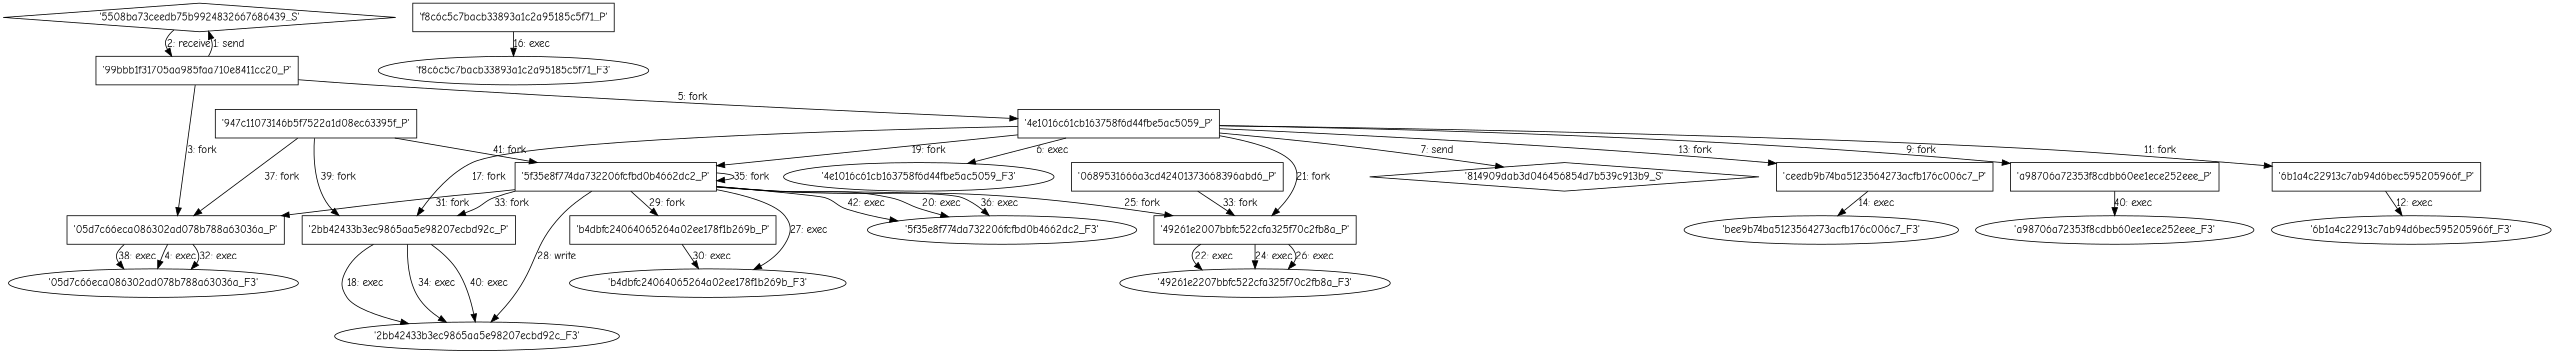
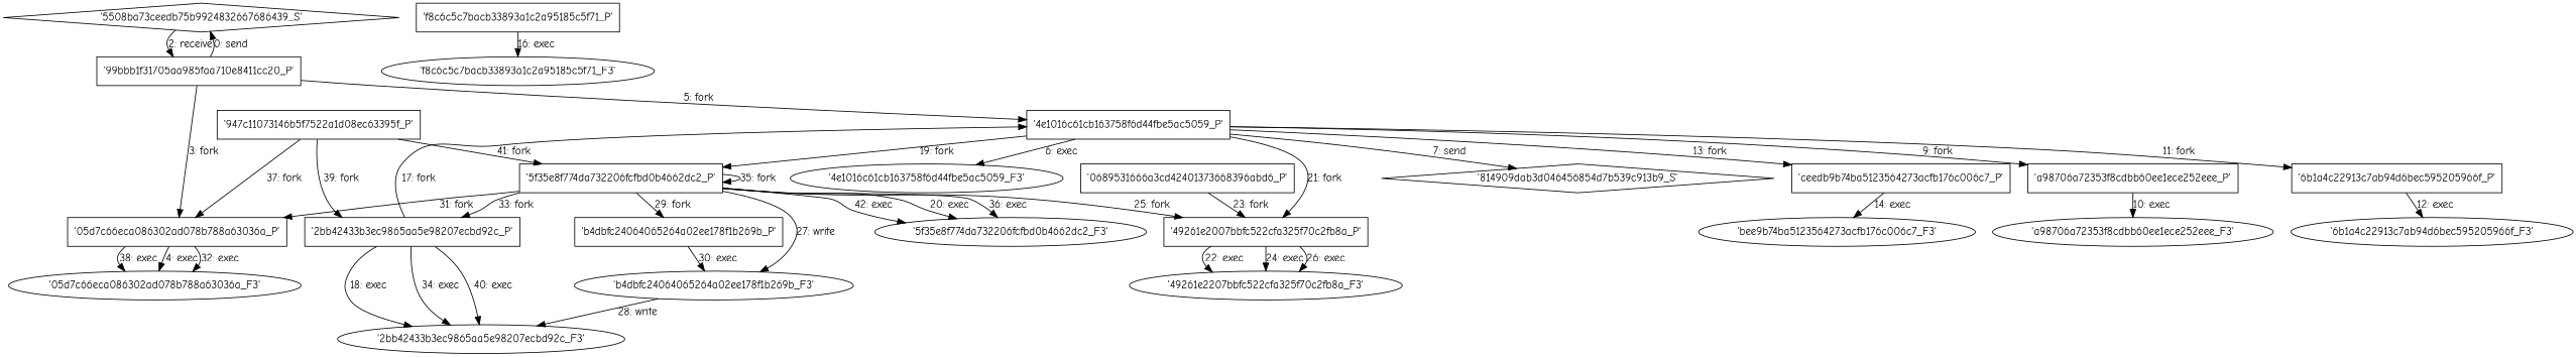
  digraph {
    engine=neato
    fixedsize=false
    fontname="Comic Neue"
    fontsize=10
    nodesep=0.3
    rankdir=TB
    ranksep=0
    splines=true
    node [fontname="Comic Neue" node_type=Process shape=box]
    edge [fontname="Comic Neue"]
    "'5508ba73ceedb75b9924832667686439_S'" [node_type=Socket shape=diamond]
    "'99bbb1f31705aa985faa710e8411cc20_P'"
    "'05d7c66eca086302ad078b788a63036a_P'"
    "'4e1016c61cb163758f6d44fbe5ac5059_P'"
    "'05d7c66eca086302ad078b788a63036a_F3'" [node_type=File shape=ellipse]
    "'4e1016c61cb163758f6d44fbe5ac5059_F3'" [node_type=File shape=ellipse]
    "'814909dab3d046456854d7b539c913b9_S'" [node_type=Socket shape=diamond]
    "'a98706a72353f8cdbb60ee1ece252eee_P'"
    "'6b1a4c22913c7ab94d6bec595205966f_P'"
    n10 [label="'ceedb9b74ba5123564273acfb176c006c7_P'"]
    "'2bb42433b3ec9865aa5e98207ecbd92c_P'"
    "'5f35e8f774da732206fcfbd0b4662dc2_P'"
    n13 [label="'49261e2007bbfc522cfa325f70c2fb8a_P'"]
    "'a98706a72353f8cdbb60ee1ece252eee_F3'" [node_type=File shape=ellipse]
    "'6b1a4c22913c7ab94d6bec595205966f_F3'" [node_type=File shape=ellipse]
    "'bee9b74ba5123564273acfb176c006c7_F3'" [node_type=File shape=ellipse]
    "'f8c6c5c7bacb33893a1c2a95185c5f71_F3'" [node_type=File shape=ellipse]
    "'f8c6c5c7bacb33893a1c2a95185c5f71_P'"
    "'2bb42433b3ec9865aa5e98207ecbd92c_F3'" [node_type=File shape=ellipse]
    "'5f35e8f774da732206fcfbd0b4662dc2_F3'" [node_type=File shape=ellipse]
    "'b4dbfc24064065264a02ee178f1b269b_F3'" [node_type=File shape=ellipse]
    "'b4dbfc24064065264a02ee178f1b269b_P'"
    "'49261e2207bbfc522cfa325f70c2fb8a_F3'" [node_type=File shape=ellipse]
    "'0689531666a3cd42401373668396abd6_P'"
    "'947c11073146b5f7522a1d08ec63395f_P'"
    "'5508ba73ceedb75b9924832667686439_S'" -> "'99bbb1f31705aa985faa710e8411cc20_P'" [label="2: receive"]
-   "'99bbb1f31705aa985faa710e8411cc20_P'" -> "'5508ba73ceedb75b9924832667686439_S'" [label="1: send"]
+   "'99bbb1f31705aa985faa710e8411cc20_P'" -> "'5508ba73ceedb75b9924832667686439_S'" [label="0: send"]
    "'99bbb1f31705aa985faa710e8411cc20_P'" -> "'05d7c66eca086302ad078b788a63036a_P'" [label="3: fork"]
    "'99bbb1f31705aa985faa710e8411cc20_P'" -> "'4e1016c61cb163758f6d44fbe5ac5059_P'" [label="5: fork"]
    "'05d7c66eca086302ad078b788a63036a_P'" -> "'05d7c66eca086302ad078b788a63036a_F3'" [label="4: exec"]
    "'05d7c66eca086302ad078b788a63036a_P'" -> "'05d7c66eca086302ad078b788a63036a_F3'" [label="32: exec"]
    "'05d7c66eca086302ad078b788a63036a_P'" -> "'05d7c66eca086302ad078b788a63036a_F3'" [label="38: exec"]
    "'4e1016c61cb163758f6d44fbe5ac5059_P'" -> "'4e1016c61cb163758f6d44fbe5ac5059_F3'" [label="6: exec"]
    "'4e1016c61cb163758f6d44fbe5ac5059_P'" -> "'814909dab3d046456854d7b539c913b9_S'" [label="7: send"]
    "'4e1016c61cb163758f6d44fbe5ac5059_P'" -> "'a98706a72353f8cdbb60ee1ece252eee_P'" [label="9: fork"]
    "'4e1016c61cb163758f6d44fbe5ac5059_P'" -> "'6b1a4c22913c7ab94d6bec595205966f_P'" [label="11: fork"]
    "'4e1016c61cb163758f6d44fbe5ac5059_P'" -> n10 [label="13: fork"]
-   "'4e1016c61cb163758f6d44fbe5ac5059_P'" -> "'2bb42433b3ec9865aa5e98207ecbd92c_P'" [label="17: fork"]
+   "'2bb42433b3ec9865aa5e98207ecbd92c_P'" -> "'4e1016c61cb163758f6d44fbe5ac5059_P'" [label="17: fork"]
    "'4e1016c61cb163758f6d44fbe5ac5059_P'" -> "'5f35e8f774da732206fcfbd0b4662dc2_P'" [label="19: fork"]
    "'4e1016c61cb163758f6d44fbe5ac5059_P'" -> n13 [label="21: fork"]
-   "'a98706a72353f8cdbb60ee1ece252eee_P'" -> "'a98706a72353f8cdbb60ee1ece252eee_F3'" [label="40: exec"]
+   "'a98706a72353f8cdbb60ee1ece252eee_P'" -> "'a98706a72353f8cdbb60ee1ece252eee_F3'" [label="10: exec"]
    "'6b1a4c22913c7ab94d6bec595205966f_P'" -> "'6b1a4c22913c7ab94d6bec595205966f_F3'" [label="12: exec"]
    n10 -> "'bee9b74ba5123564273acfb176c006c7_F3'" [label="14: exec"]
    "'2bb42433b3ec9865aa5e98207ecbd92c_P'" -> "'2bb42433b3ec9865aa5e98207ecbd92c_F3'" [label="18: exec"]
    "'2bb42433b3ec9865aa5e98207ecbd92c_P'" -> "'2bb42433b3ec9865aa5e98207ecbd92c_F3'" [label="34: exec"]
    "'2bb42433b3ec9865aa5e98207ecbd92c_P'" -> "'2bb42433b3ec9865aa5e98207ecbd92c_F3'" [label="40: exec"]
    "'5f35e8f774da732206fcfbd0b4662dc2_P'" -> "'05d7c66eca086302ad078b788a63036a_P'" [label="31: fork"]
    "'5f35e8f774da732206fcfbd0b4662dc2_P'" -> "'2bb42433b3ec9865aa5e98207ecbd92c_P'" [label="33: fork"]
    "'5f35e8f774da732206fcfbd0b4662dc2_P'" -> "'5f35e8f774da732206fcfbd0b4662dc2_P'" [label="35: fork"]
    "'5f35e8f774da732206fcfbd0b4662dc2_P'" -> n13 [label="25: fork"]
-   "'5f35e8f774da732206fcfbd0b4662dc2_P'" -> "'2bb42433b3ec9865aa5e98207ecbd92c_F3'" [label="28: write"]
+   "'b4dbfc24064065264a02ee178f1b269b_F3'" -> "'2bb42433b3ec9865aa5e98207ecbd92c_F3'" [label="28: write"]
    "'5f35e8f774da732206fcfbd0b4662dc2_P'" -> "'5f35e8f774da732206fcfbd0b4662dc2_F3'" [label="20: exec"]
    "'5f35e8f774da732206fcfbd0b4662dc2_P'" -> "'5f35e8f774da732206fcfbd0b4662dc2_F3'" [label="36: exec"]
    "'5f35e8f774da732206fcfbd0b4662dc2_P'" -> "'5f35e8f774da732206fcfbd0b4662dc2_F3'" [label="42: exec"]
-   "'5f35e8f774da732206fcfbd0b4662dc2_P'" -> "'b4dbfc24064065264a02ee178f1b269b_F3'" [label="27: exec"]
+   "'5f35e8f774da732206fcfbd0b4662dc2_P'" -> "'b4dbfc24064065264a02ee178f1b269b_F3'" [label="27: write"]
    "'5f35e8f774da732206fcfbd0b4662dc2_P'" -> "'b4dbfc24064065264a02ee178f1b269b_P'" [label="29: fork"]
    n13 -> "'49261e2207bbfc522cfa325f70c2fb8a_F3'" [label="22: exec"]
    n13 -> "'49261e2207bbfc522cfa325f70c2fb8a_F3'" [label="24: exec"]
    n13 -> "'49261e2207bbfc522cfa325f70c2fb8a_F3'" [label="26: exec"]
    "'f8c6c5c7bacb33893a1c2a95185c5f71_P'" -> "'f8c6c5c7bacb33893a1c2a95185c5f71_F3'" [label="16: exec"]
    "'b4dbfc24064065264a02ee178f1b269b_P'" -> "'b4dbfc24064065264a02ee178f1b269b_F3'" [label="30: exec"]
-   "'0689531666a3cd42401373668396abd6_P'" -> n13 [label="33: fork"]
+   "'0689531666a3cd42401373668396abd6_P'" -> n13 [label="23: fork"]
    "'947c11073146b5f7522a1d08ec63395f_P'" -> "'05d7c66eca086302ad078b788a63036a_P'" [label="37: fork"]
    "'947c11073146b5f7522a1d08ec63395f_P'" -> "'2bb42433b3ec9865aa5e98207ecbd92c_P'" [label="39: fork"]
    "'947c11073146b5f7522a1d08ec63395f_P'" -> "'5f35e8f774da732206fcfbd0b4662dc2_P'" [label="41: fork"]
  }
